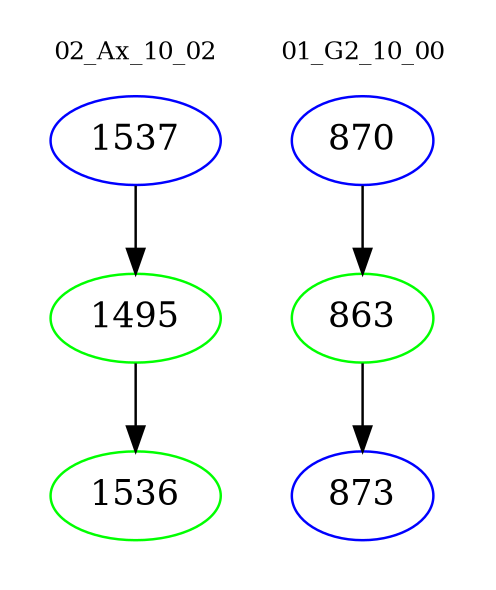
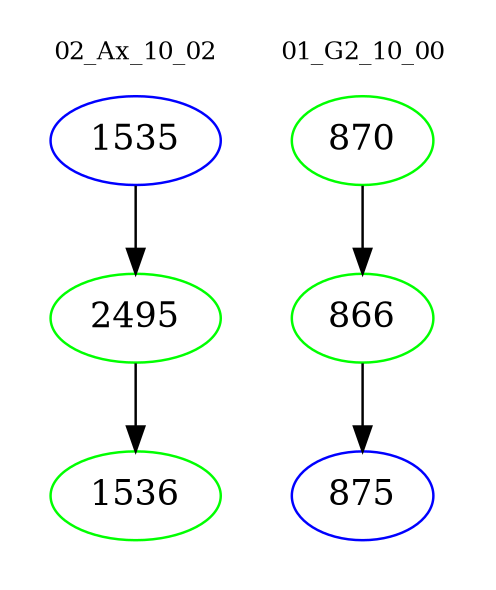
  digraph {
    node [color=blue]
    edge [color=black]
-   n1 [label=1537]
-   n2 [color=green label=1495]
+   n1 [label=1535]
+   n2 [color=green label=2495]
    n3 [color=green label=1536]
-   n4 [label=870]
-   n5 [color=green label=863]
-   n6 [label=873]
+   n4 [color=green label=870]
+   n5 [color=green label=866]
+   n6 [label=875]
    subgraph cluster_1 {
      color=white
      fontsize=10
      label="02_Ax_10_02"
      n1
      n2
      n3
    }
    subgraph cluster_2 {
      color=white
      fontsize=10
      label="01_G2_10_00"
      n4
      n5
      n6
    }
    n1 -> n2
    n2 -> n3
    n4 -> n5
    n5 -> n6
  }
